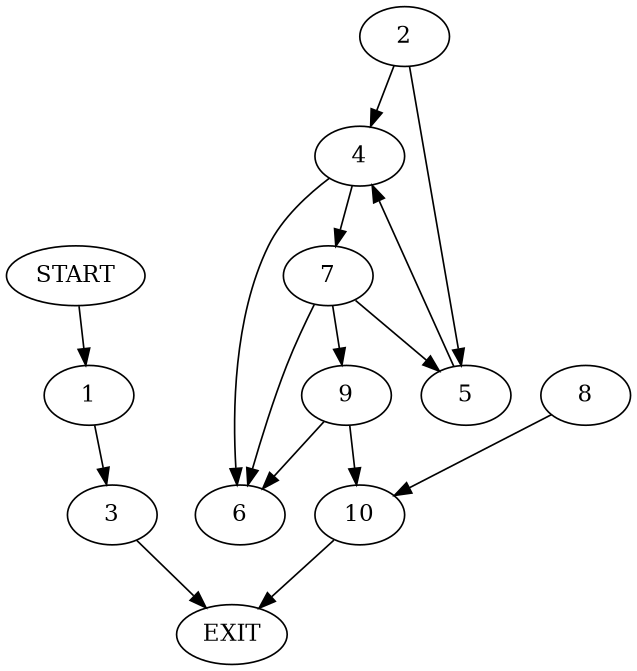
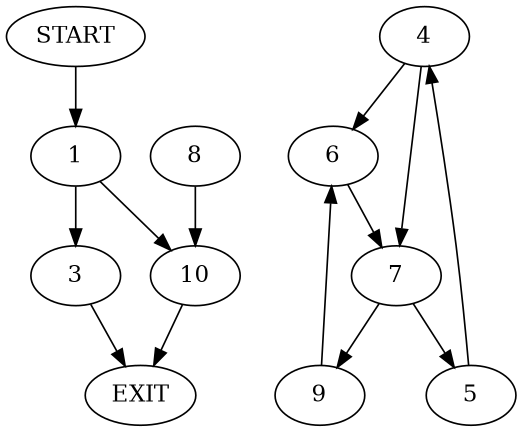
  digraph {
    n1 [label=START]
    1
    3
    n4 [label=EXIT]
-   2
    4
    5
    6
    7
    9
    8
    10
    n1 -> 1
    1 -> 3
    3 -> n4
-   2 -> 4
-   2 -> 5
    4 -> 6
    4 -> 7
    5 -> 4
-   7 -> 6
+   6 -> 7
    7 -> 5
    7 -> 9
    9 -> 6
-   9 -> 10
+   1 -> 10
    8 -> 10
    10 -> n4
  }
